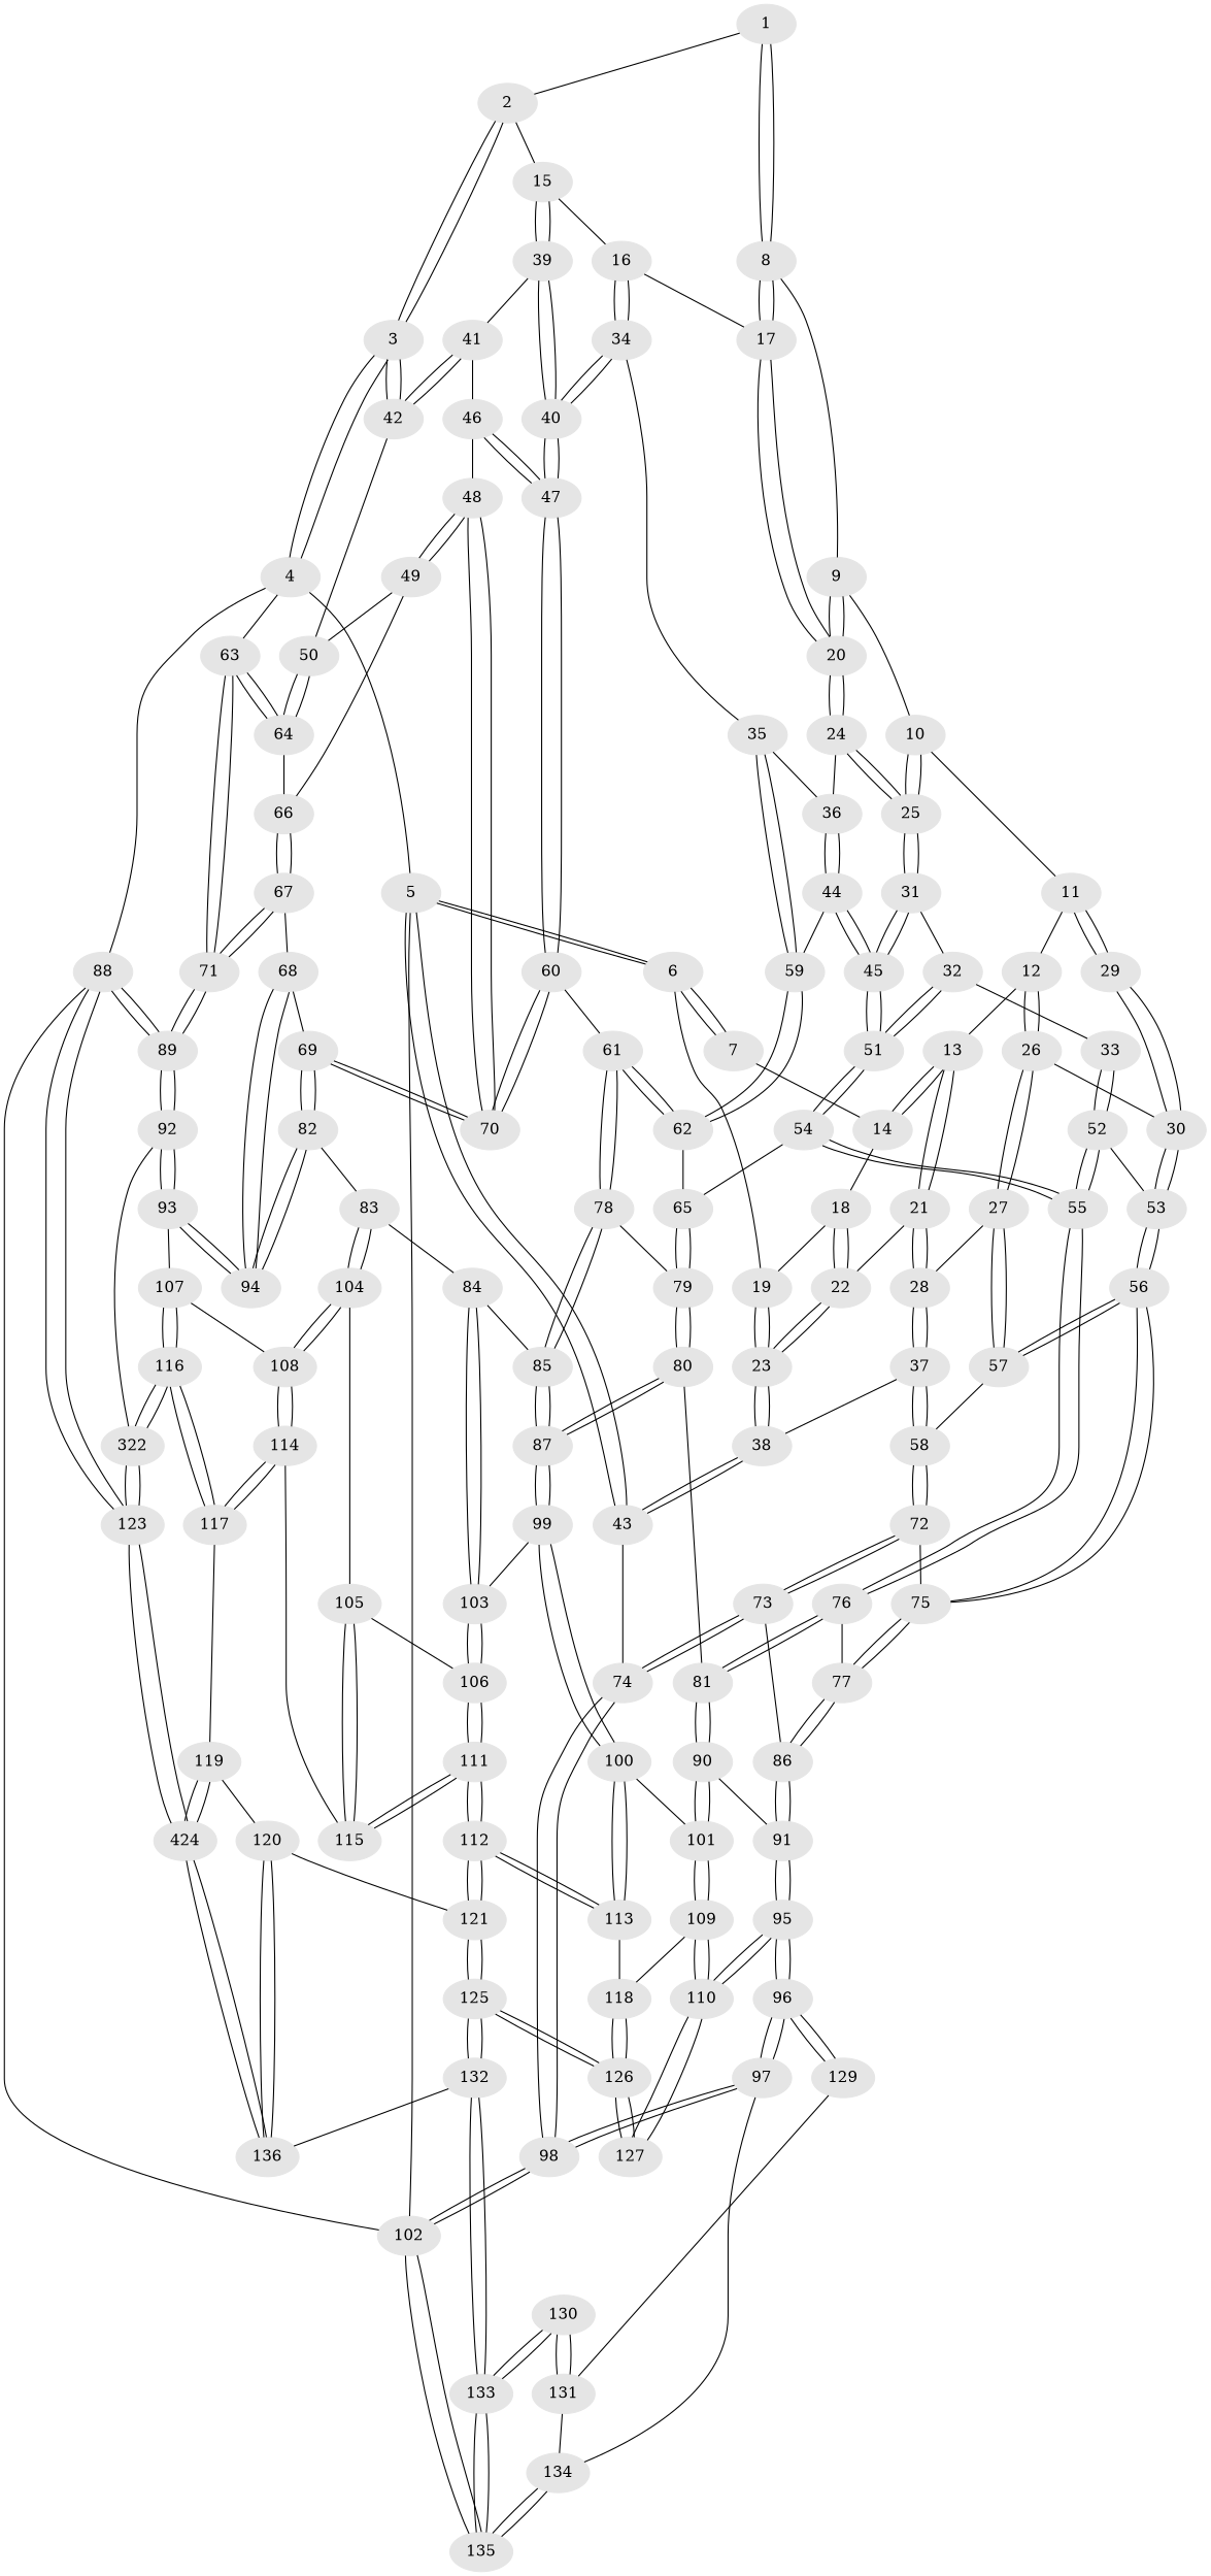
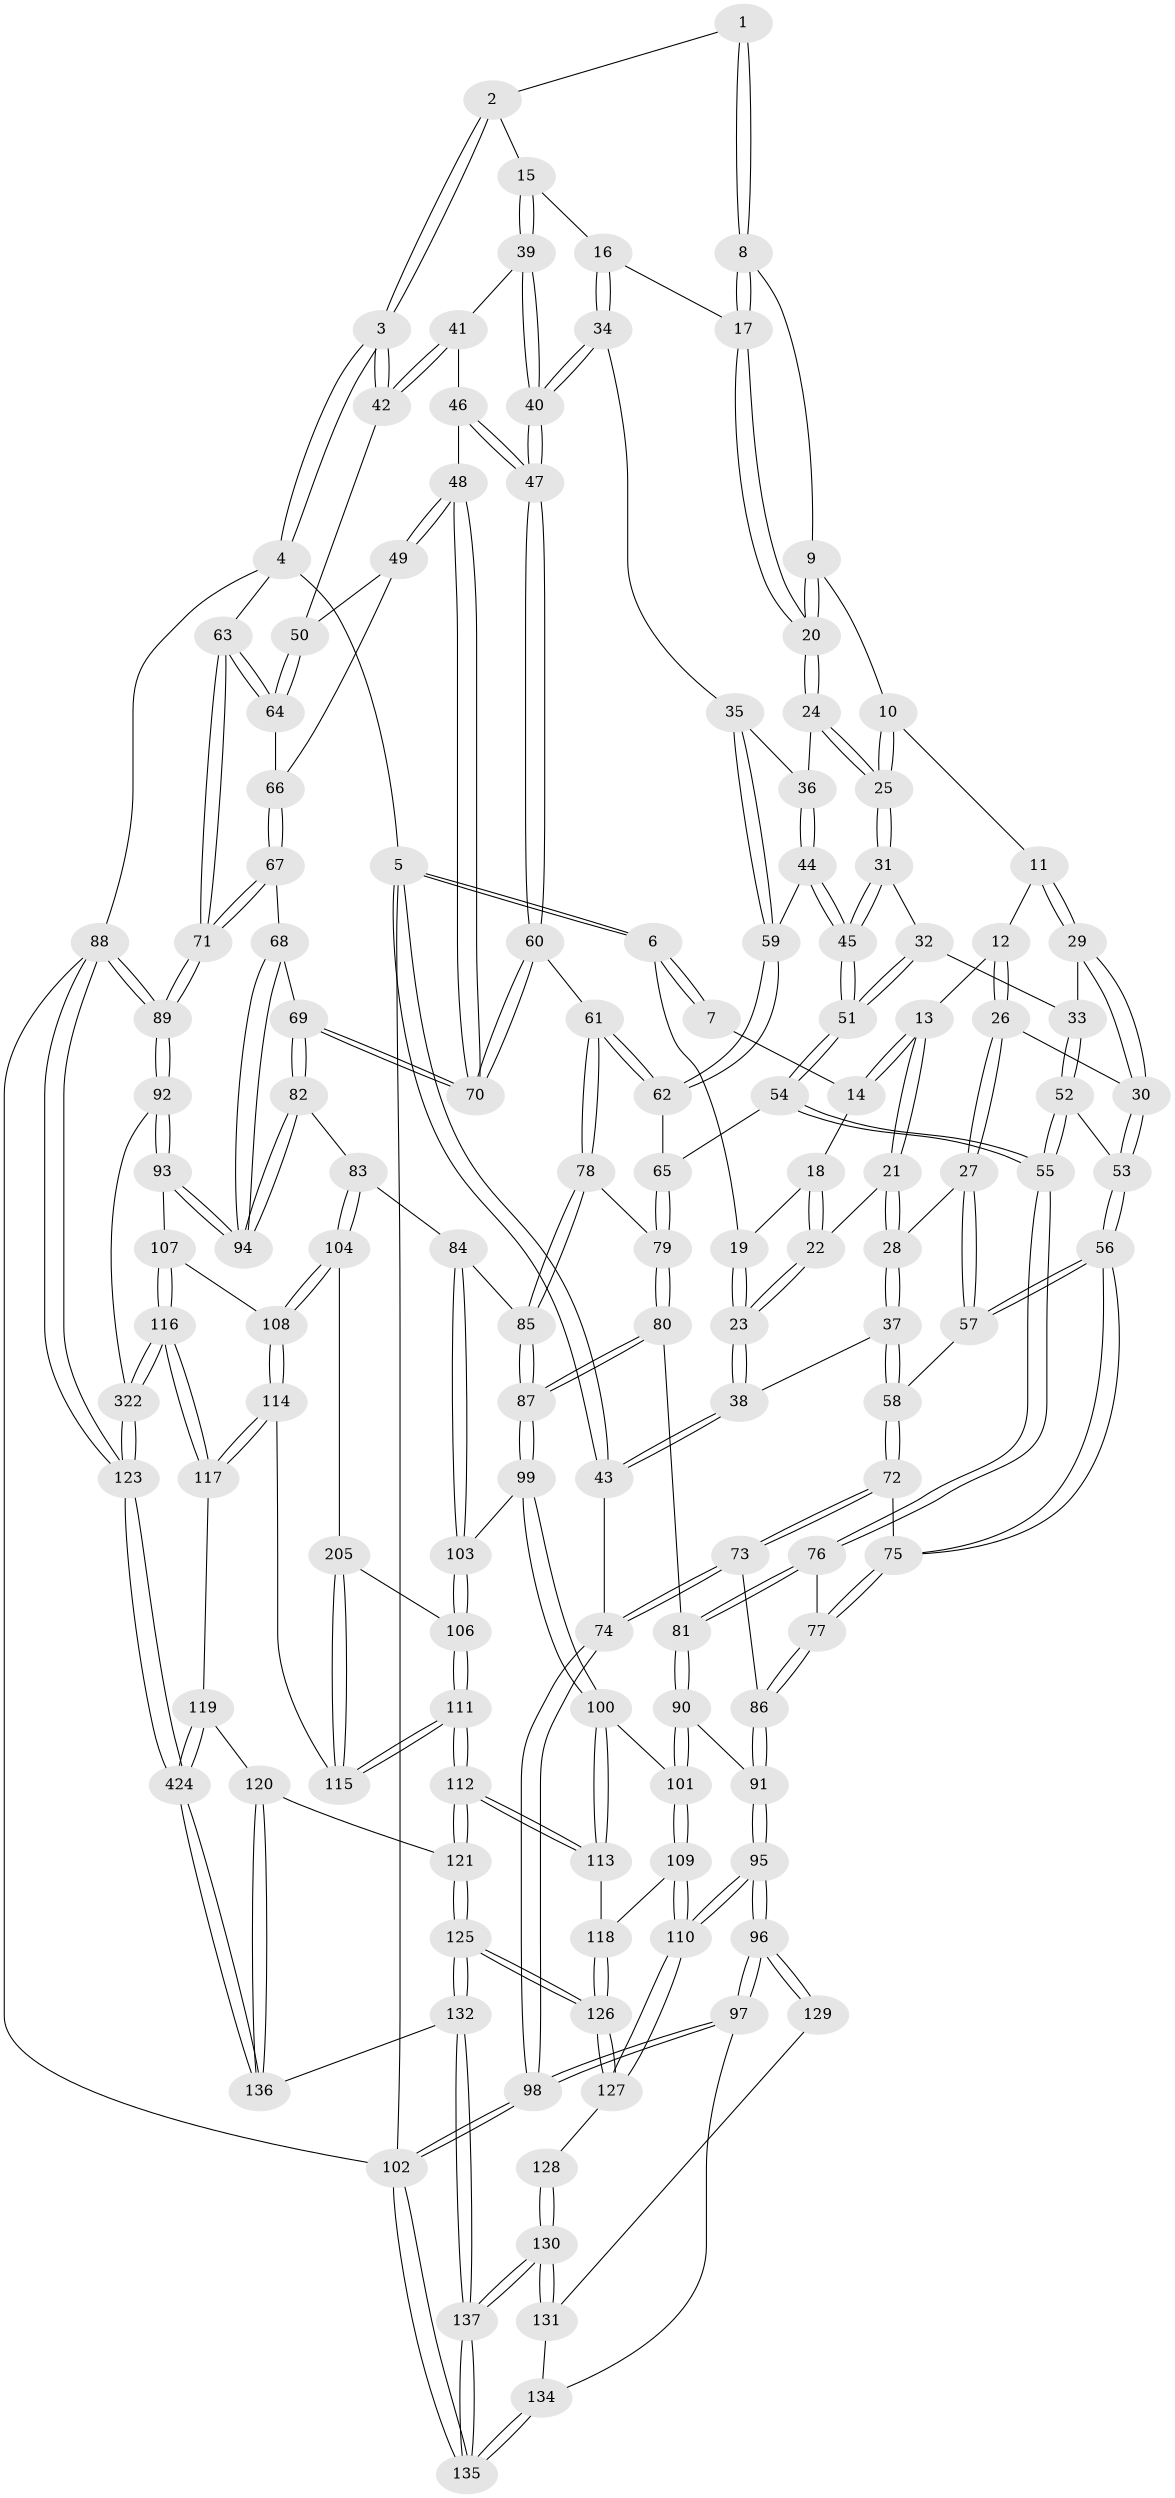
  graph {
    node [color=gray90 style=filled]
    1
    2
    8
    3
    15
    9
    17
    4
    42
    16
    39
    5
    63
    88
    50
    6
    43
    102
    64
    71
    89
    123
    7
    19
    74
    135
    14
    23
    18
    10
    20
    11
    25
    24
    12
    29
    31
    13
    26
    30
    33
    21
    27
    22
    28
    34
    40
    41
    35
    38
    36
    37
    44
    32
    45
    57
    53
    58
    52
    56
    51
    54
    55
    59
    47
    62
    72
    46
    60
    48
    98
    49
    70
    61
    66
    67
    65
    76
    75
    79
    77
    81
    73
    78
    85
    80
    68
    69
    94
    82
    83
    92
    86
    91
    90
    87
    99
    101
    84
    104
    103
-   105
+   105 [label=205]
    108
    106
    95
    100
    n107 [label=424]
    93
    n109 [label=322]
    109
    96
    110
    107
    116
    97
    129
    127
    134
    131
    113
    118
    111
    115
    114
    112
    117
    126
+   128
    121
    125
    119
    120
    136
    132
-   133
+   133 [label=137]
    130
    1 -- 2
    1 -- 8
    1 -- 8
    2 -- 3
    2 -- 3
    2 -- 15
    8 -- 9
    8 -- 17
    8 -- 17
    3 -- 4
    3 -- 4
    3 -- 42
    3 -- 42
    15 -- 16
    15 -- 39
    15 -- 39
    9 -- 10
    9 -- 20
    9 -- 20
    17 -- 20
    17 -- 20
    4 -- 5
    4 -- 63
    4 -- 88
    42 -- 50
    16 -- 17
    16 -- 34
    16 -- 34
    39 -- 40
    39 -- 40
    39 -- 41
    5 -- 6
    5 -- 6
    5 -- 43
    5 -- 43
    5 -- 102
    63 -- 64
    63 -- 64
    63 -- 71
    63 -- 71
    88 -- 102
    88 -- 89
    88 -- 89
    88 -- 123
    88 -- 123
    50 -- 64
    50 -- 64
    6 -- 7
    6 -- 7
    6 -- 19
    43 -- 74
    102 -- 135
    102 -- 135
    64 -- 66
    71 -- 89
    71 -- 89
    89 -- 92
    89 -- 92
    123 -- n107
    123 -- n107
    7 -- 14
    19 -- 23
    19 -- 23
    74 -- 98
    74 -- 98
    14 -- 18
    23 -- 38
    23 -- 38
    18 -- 19
    18 -- 22
    18 -- 22
    10 -- 11
    10 -- 25
    10 -- 25
    20 -- 24
    20 -- 24
    11 -- 12
    11 -- 29
    11 -- 29
    25 -- 31
    25 -- 31
    24 -- 25
    24 -- 25
    24 -- 36
    12 -- 13
    12 -- 26
    12 -- 26
    29 -- 30
    29 -- 30
+   29 -- 33
    31 -- 32
    31 -- 45
    31 -- 45
    13 -- 14
    13 -- 14
    13 -- 21
    13 -- 21
    26 -- 30
    26 -- 27
    26 -- 27
    30 -- 53
    30 -- 53
    33 -- 52
    33 -- 52
    21 -- 22
    21 -- 28
    21 -- 28
    27 -- 28
    27 -- 57
    27 -- 57
    22 -- 23
    22 -- 23
    28 -- 37
    28 -- 37
    34 -- 40
    34 -- 40
    34 -- 35
    40 -- 47
    40 -- 47
    41 -- 42
    41 -- 42
    41 -- 46
    35 -- 36
    35 -- 59
    35 -- 59
    38 -- 43
    38 -- 43
    36 -- 44
    36 -- 44
    37 -- 38
    37 -- 58
    37 -- 58
    44 -- 45
    44 -- 45
    44 -- 59
    32 -- 33
    32 -- 51
    32 -- 51
    45 -- 51
    45 -- 51
    57 -- 58
    53 -- 56
    53 -- 56
    58 -- 72
    58 -- 72
    52 -- 53
    52 -- 55
    52 -- 55
    56 -- 57
    56 -- 57
    56 -- 75
    56 -- 75
    51 -- 54
    51 -- 54
    54 -- 55
    54 -- 55
    54 -- 65
    55 -- 76
    55 -- 76
    59 -- 62
    59 -- 62
    47 -- 60
    47 -- 60
    62 -- 65
    72 -- 75
    72 -- 73
    72 -- 73
    46 -- 47
    46 -- 47
    46 -- 48
    60 -- 70
    60 -- 70
    60 -- 61
    48 -- 49
    48 -- 49
    48 -- 70
    48 -- 70
    98 -- 102
    98 -- 102
    49 -- 50
    49 -- 66
    61 -- 62
    61 -- 62
    61 -- 78
    61 -- 78
    66 -- 67
    66 -- 67
    67 -- 71
    67 -- 71
    67 -- 68
    65 -- 79
    65 -- 79
    76 -- 77
    76 -- 81
    76 -- 81
    75 -- 77
    75 -- 77
    79 -- 80
    79 -- 80
    77 -- 86
    77 -- 86
    81 -- 90
    81 -- 90
    73 -- 74
    73 -- 74
    73 -- 86
    78 -- 79
    78 -- 85
    78 -- 85
    85 -- 87
    85 -- 87
    80 -- 81
    80 -- 87
    80 -- 87
    68 -- 69
    68 -- 94
    68 -- 94
    69 -- 70
    69 -- 70
    69 -- 82
    69 -- 82
    82 -- 94
    82 -- 94
    82 -- 83
    83 -- 84
    83 -- 104
    83 -- 104
    92 -- 93
    92 -- 93
    92 -- n109
    86 -- 91
    86 -- 91
    91 -- 95
    91 -- 95
    90 -- 91
    90 -- 101
    90 -- 101
    87 -- 99
    87 -- 99
    99 -- 103
    99 -- 100
    99 -- 100
    101 -- 109
    101 -- 109
    84 -- 85
    84 -- 103
    84 -- 103
    104 -- 105
    104 -- 108
    104 -- 108
    103 -- 106
    103 -- 106
    105 -- 106
    105 -- 115
    105 -- 115
    108 -- 114
    108 -- 114
    106 -- 111
    106 -- 111
    95 -- 96
    95 -- 96
    95 -- 110
    95 -- 110
    100 -- 101
    100 -- 113
    100 -- 113
    n107 -- 136
    n107 -- 136
    93 -- 94
    93 -- 94
    93 -- 107
    n109 -- 123
    n109 -- 123
    109 -- 110
    109 -- 110
    109 -- 118
    96 -- 97
    96 -- 97
    96 -- 129
    96 -- 129
    110 -- 127
    110 -- 127
    107 -- 108
    107 -- 116
    107 -- 116
    116 -- n109
    116 -- n109
    116 -- 117
    116 -- 117
    97 -- 98
    97 -- 98
    97 -- 134
    129 -- 131
+   127 -- 128
    134 -- 135
    134 -- 135
    131 -- 134
    113 -- 118
    118 -- 126
    118 -- 126
    111 -- 115
    111 -- 115
    111 -- 112
    111 -- 112
    114 -- 115
    114 -- 117
    114 -- 117
    112 -- 113
    112 -- 113
    112 -- 121
    112 -- 121
    117 -- 119
    126 -- 127
    126 -- 127
+   128 -- 130
+   128 -- 130
    121 -- 125
    121 -- 125
    125 -- 126
    125 -- 126
    125 -- 132
    125 -- 132
    119 -- n107
    119 -- n107
    119 -- 120
    120 -- 121
    120 -- 136
    120 -- 136
    132 -- 136
    132 -- 133
    132 -- 133
    133 -- 135
    133 -- 135
    130 -- 131
    130 -- 131
    130 -- 133
    130 -- 133
  }
